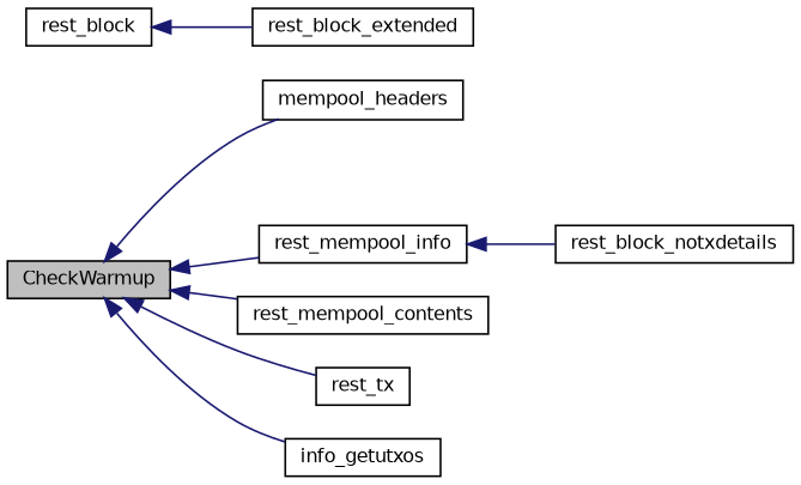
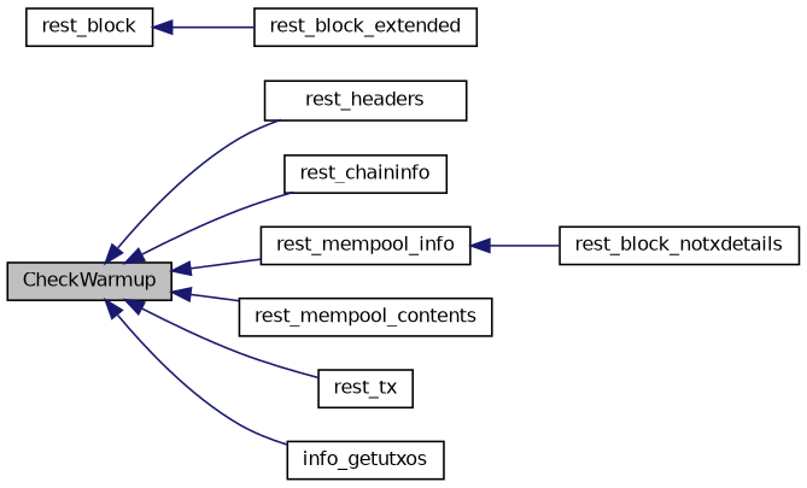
  digraph {
    rankdir=LR
    node [color=black fillcolor=white fontname=Helvetica fontsize=10 shape=record style=filled]
    edge [color=midnightblue dir=back fontname=Helvetica fontsize=10 labelfontname=Helvetica labelfontsize=10 style=solid]
    n1 [fillcolor=grey75 fontcolor=black height=0.2 label=CheckWarmup width=0.4]
-   n2 [height=0.2 label=mempool_headers width=0.4]
+   n2 [height=0.2 label=rest_headers width=0.4]
+   n3 [height=0.2 label=rest_chaininfo width=0.4]
    n4 [height=0.2 label=rest_mempool_info width=0.4]
    n5 [height=0.2 label=rest_mempool_contents width=0.4]
    n6 [height=0.2 label=rest_tx width=0.4]
    n7 [height=0.2 label=info_getutxos width=0.4]
    n8 [height=0.2 label=rest_block width=0.4]
    n9 [height=0.2 label=rest_block_extended width=0.4]
    n10 [height=0.2 label=rest_block_notxdetails width=0.4]
    n1 -> n2
+   n1 -> n3
    n1 -> n4
    n1 -> n5
    n1 -> n6
    n1 -> n7
    n4 -> n10
    n8 -> n9
  }
